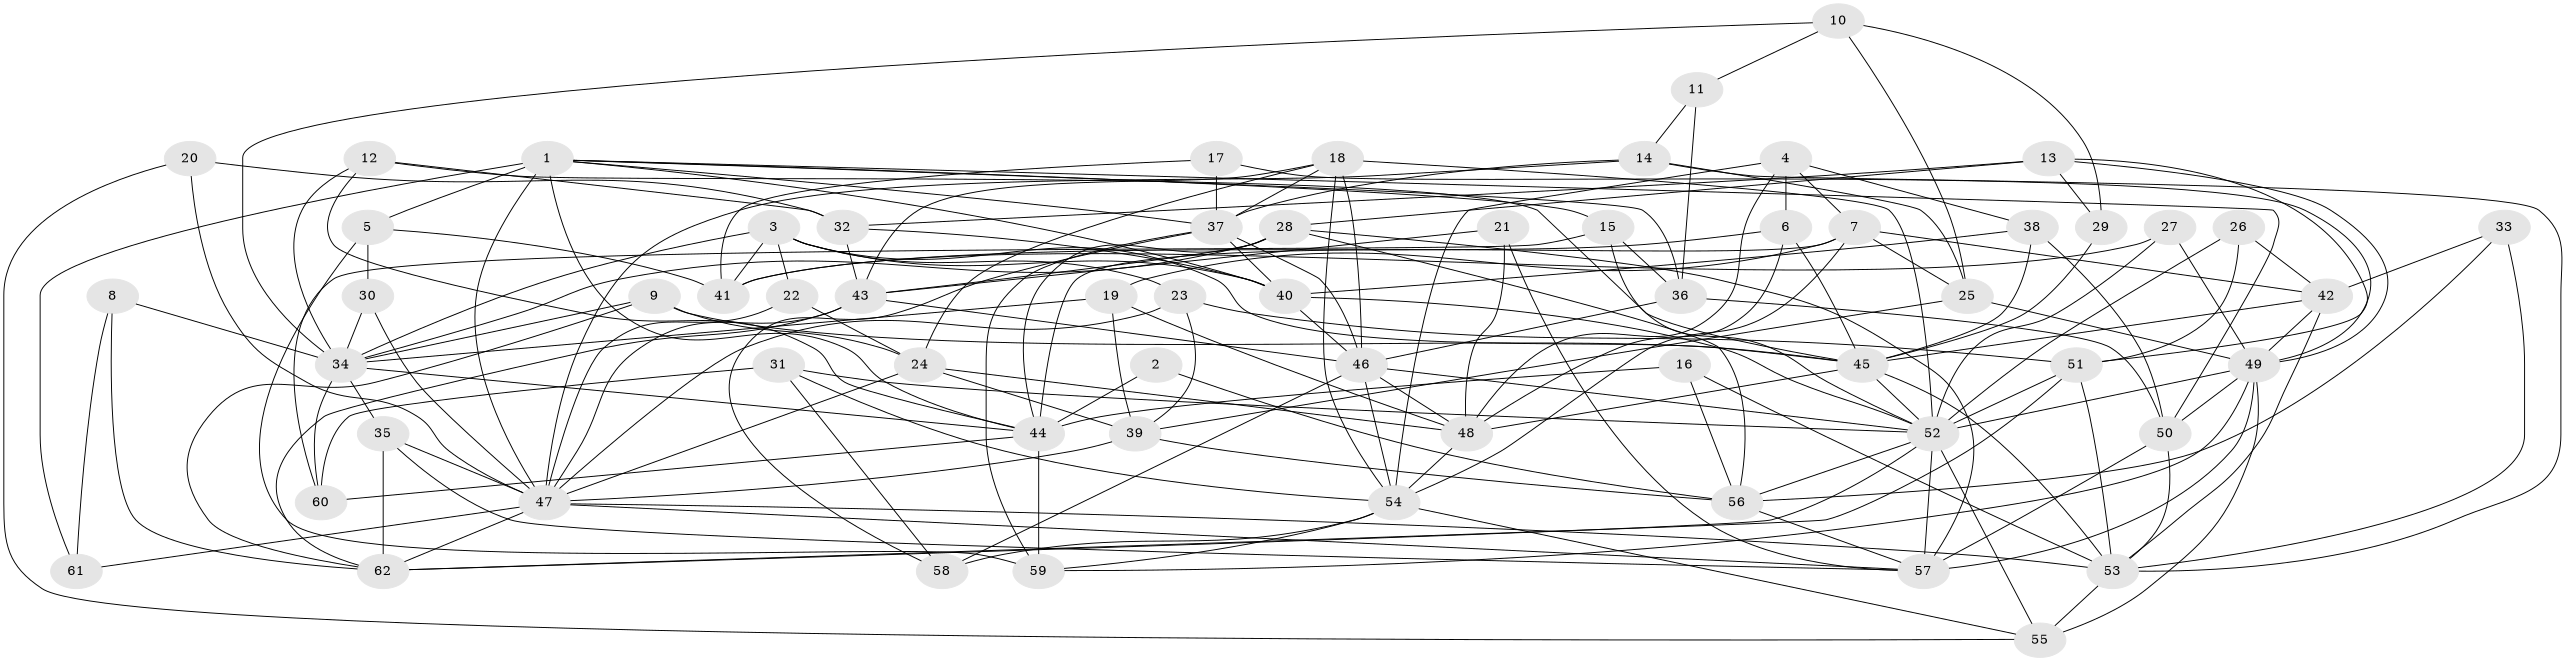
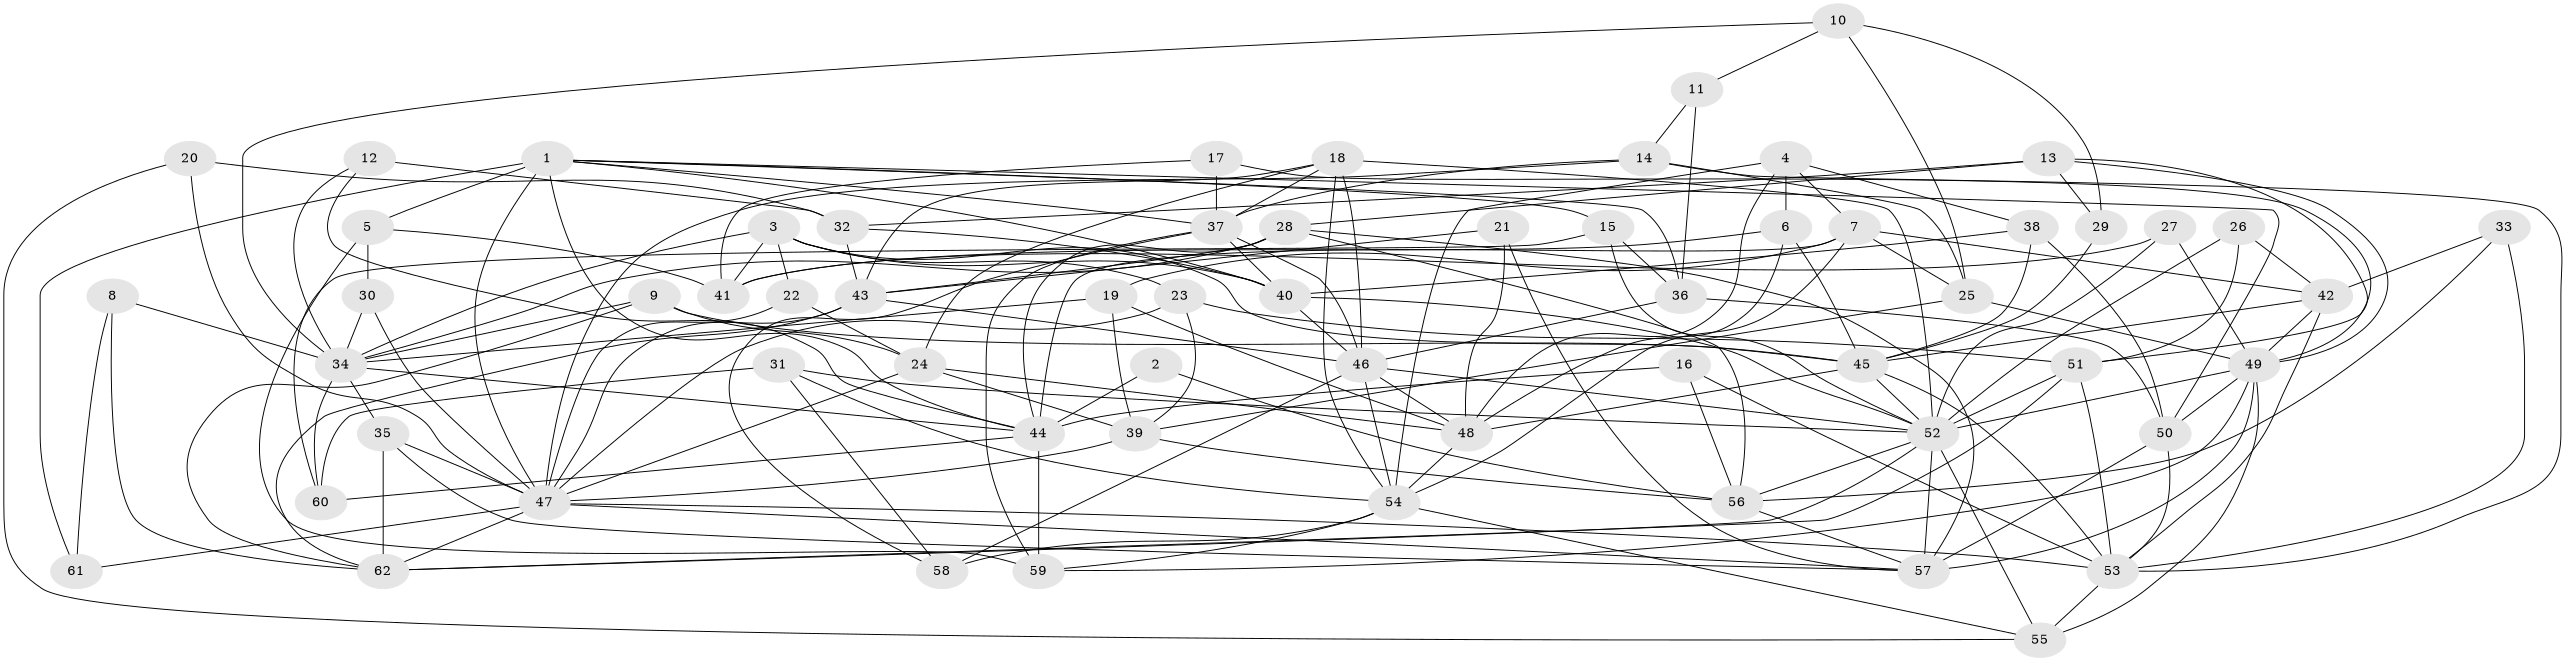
  graph {
    node [color=gray90 style=filled]
    edge [weight=1.0]
    1
    5
    15
    36
    37
    40
    44
    47
    50
    61
    41
    30
    59
    52
    60
    46
    58
    62
    53
    57
    2
    56
    3
    22
    23
    34
    45
    24
    51
    39
    35
    48
    4
    6
    7
    38
    54
    19
    25
    42
    55
    49
    8
    9
    10
    11
    29
    14
    12
    32
    43
    13
    28
    16
    17
    18
    20
    21
    26
    27
    31
    33
    1 -- 5 [weight=2.0]
    1 -- 15
    1 -- 36
    1 -- 37
    1 -- 40
    1 -- 44
    1 -- 47 [weight=3.0]
    1 -- 50
    1 -- 61
    5 -- 41 [weight=2.0]
    5 -- 30
    5 -- 59
    15 -- 36
    15 -- 52
    15 -- 60
    36 -- 50
    36 -- 46
    37 -- 40
    37 -- 59
    37 -- 46
    37 -- 58
    40 -- 52
    40 -- 46
    44 -- 59
    44 -- 60
    47 -- 61
    47 -- 62
    47 -- 53
    47 -- 57
    50 -- 53
    50 -- 57
    30 -- 47
    30 -- 34
    52 -- 62
    52 -- 57
    52 -- 56
    52 -- 55
    46 -- 52
    46 -- 58
    46 -- 48
    46 -- 54
    53 -- 55
    2 -- 44
    2 -- 56
    56 -- 57
    3 -- 40
    3 -- 41
    3 -- 22
    3 -- 23
    3 -- 34
    3 -- 45
    22 -- 47
    22 -- 24
    23 -- 47
    23 -- 51
    23 -- 39
    34 -- 44
    34 -- 60
    34 -- 35
    45 -- 52
    45 -- 53
    45 -- 48
    24 -- 47 [weight=2.0]
    24 -- 39
    24 -- 48
    51 -- 52
    51 -- 62
    51 -- 53
    39 -- 47
    39 -- 56
    35 -- 47
    35 -- 62
    35 -- 57
    48 -- 54
    4 -- 48
    4 -- 6
    4 -- 7
    4 -- 38
    4 -- 54
    6 -- 41
    6 -- 45
    6 -- 48
    7 -- 44
    7 -- 54
    7 -- 19
    7 -- 25
    7 -- 42
    38 -- 40
    38 -- 50
    38 -- 45
    54 -- 59
    54 -- 58
    54 -- 55
    19 -- 34
    19 -- 39
    19 -- 48
    25 -- 39
    25 -- 49
    42 -- 53
    42 -- 45
    42 -- 49
    49 -- 50
    49 -- 59
    49 -- 52 [weight=2.0]
    49 -- 57 [weight=2.0]
    49 -- 55
    8 -- 61
    8 -- 62
    8 -- 34
    9 -- 62
    9 -- 34
    9 -- 45 [weight=2.0]
    9 -- 24
    10 -- 34
    10 -- 25
    10 -- 11
    10 -- 29
    11 -- 36
    11 -- 14
    29 -- 45
    14 -- 37
    14 -- 47
    14 -- 53
    14 -- 25
    12 -- 44
    12 -- 34
-   12 -- 45
    12 -- 32
    32 -- 40
    32 -- 43
    43 -- 47
    43 -- 46
    43 -- 62
    13 -- 51
    13 -- 49
    13 -- 29
    13 -- 32
    13 -- 28
    28 -- 44
    28 -- 57 [weight=2.0]
    28 -- 56
    28 -- 34
    28 -- 43
    16 -- 44
    16 -- 53
    16 -- 56
    17 -- 37
    17 -- 41
    17 -- 49
    18 -- 37
    18 -- 52
    18 -- 46 [weight=2.0]
    18 -- 24
    18 -- 54
    18 -- 43
    20 -- 47
    20 -- 55
    20 -- 32
    21 -- 57
    21 -- 48
    21 -- 43
    26 -- 52
    26 -- 51
    26 -- 42
    27 -- 41
    27 -- 52
    27 -- 49
    31 -- 52
    31 -- 60
    31 -- 58
    31 -- 54
    33 -- 53
    33 -- 56
    33 -- 42
  }
